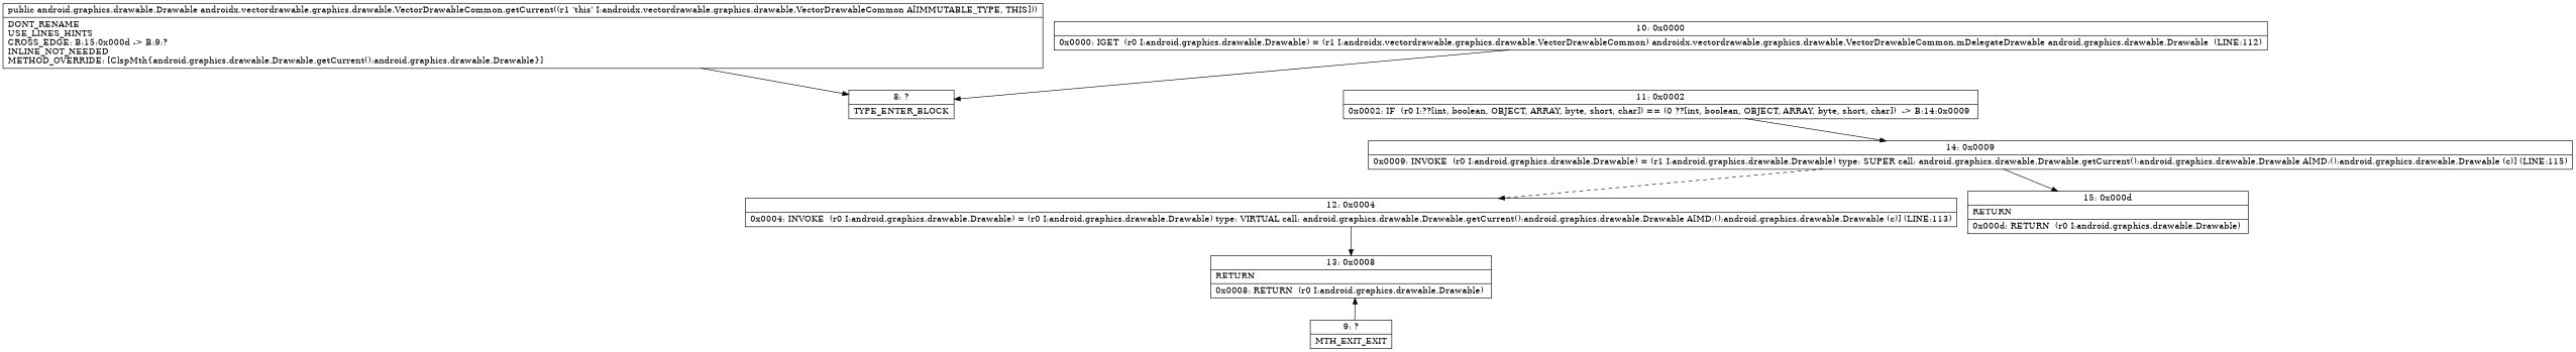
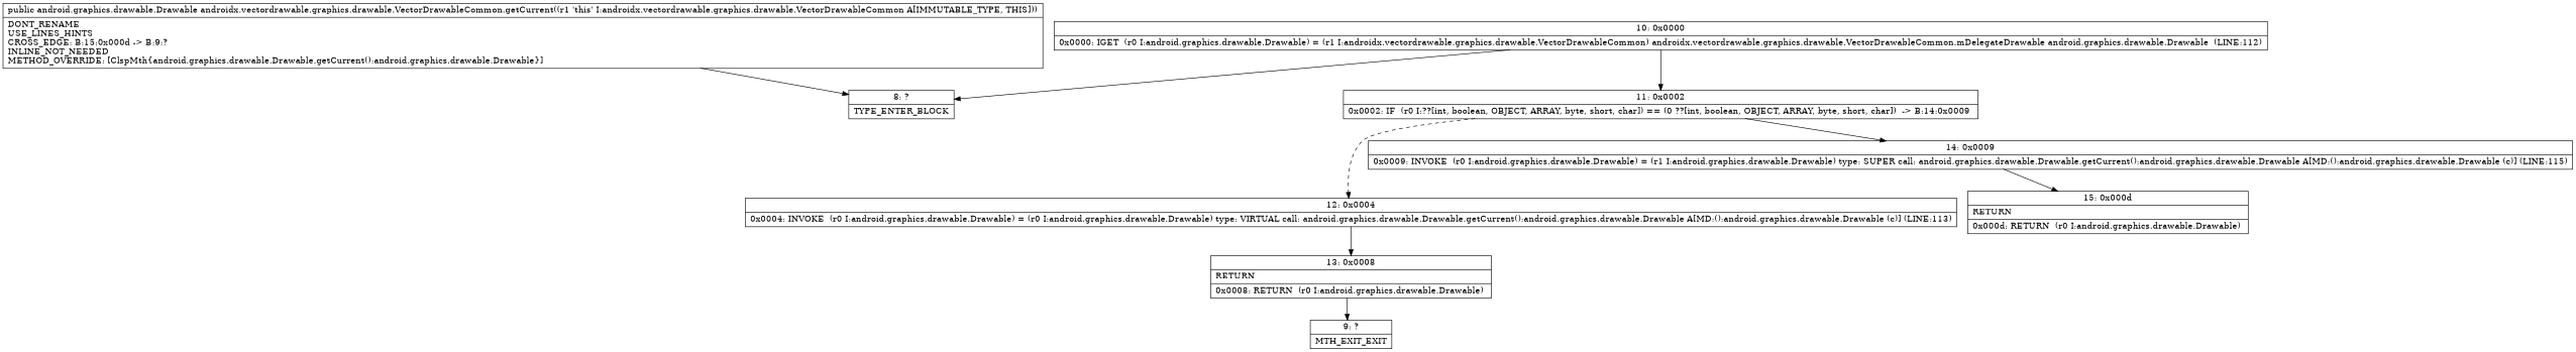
  digraph {
    node [shape=record]
    n1 [label="{8\:\ ?|TYPE_ENTER_BLOCK\l}"]
    n2 [label="{10\:\ 0x0000|0x0000: IGET  (r0 I:android.graphics.drawable.Drawable) = (r1 I:androidx.vectordrawable.graphics.drawable.VectorDrawableCommon) androidx.vectordrawable.graphics.drawable.VectorDrawableCommon.mDelegateDrawable android.graphics.drawable.Drawable  (LINE:112)\l}"]
    n3 [label="{11\:\ 0x0002|0x0002: IF  (r0 I:??[int, boolean, OBJECT, ARRAY, byte, short, char]) == (0 ??[int, boolean, OBJECT, ARRAY, byte, short, char])  \-\> B:14:0x0009 \l}"]
    n4 [label="{12\:\ 0x0004|0x0004: INVOKE  (r0 I:android.graphics.drawable.Drawable) = (r0 I:android.graphics.drawable.Drawable) type: VIRTUAL call: android.graphics.drawable.Drawable.getCurrent():android.graphics.drawable.Drawable A[MD:():android.graphics.drawable.Drawable (c)] (LINE:113)\l}"]
    n5 [label="{14\:\ 0x0009|0x0009: INVOKE  (r0 I:android.graphics.drawable.Drawable) = (r1 I:android.graphics.drawable.Drawable) type: SUPER call: android.graphics.drawable.Drawable.getCurrent():android.graphics.drawable.Drawable A[MD:():android.graphics.drawable.Drawable (c)] (LINE:115)\l}"]
    n6 [label="{13\:\ 0x0008|RETURN\l|0x0008: RETURN  (r0 I:android.graphics.drawable.Drawable) \l}"]
    n7 [label="{15\:\ 0x000d|RETURN\l|0x000d: RETURN  (r0 I:android.graphics.drawable.Drawable) \l}"]
    n8 [label="{9\:\ ?|MTH_EXIT_EXIT\l}"]
    n9 [label="{public android.graphics.drawable.Drawable androidx.vectordrawable.graphics.drawable.VectorDrawableCommon.getCurrent((r1 'this' I:androidx.vectordrawable.graphics.drawable.VectorDrawableCommon A[IMMUTABLE_TYPE, THIS]))  | DONT_RENAME\lUSE_LINES_HINTS\lCROSS_EDGE: B:15:0x000d \-\> B:9:?\lINLINE_NOT_NEEDED\lMETHOD_OVERRIDE: [ClspMth\{android.graphics.drawable.Drawable.getCurrent():android.graphics.drawable.Drawable\}]\l}"]
    n2 -> n1
-   n5 -> n4 [style=dashed]
+   n2 -> n3
+   n3 -> n4 [style=dashed]
    n3 -> n5
    n4 -> n6
    n5 -> n7
-   n8 -> n6
+   n6 -> n8
    n9 -> n1
  }
